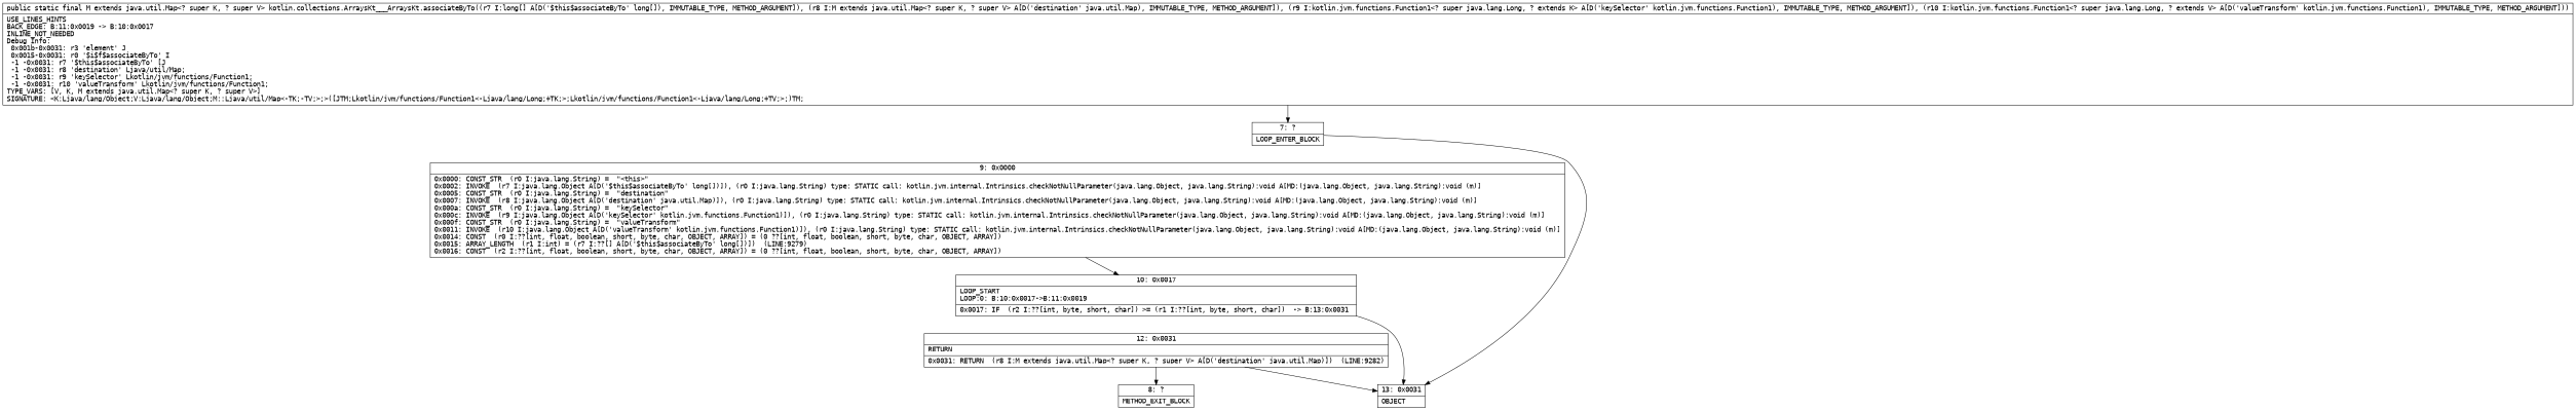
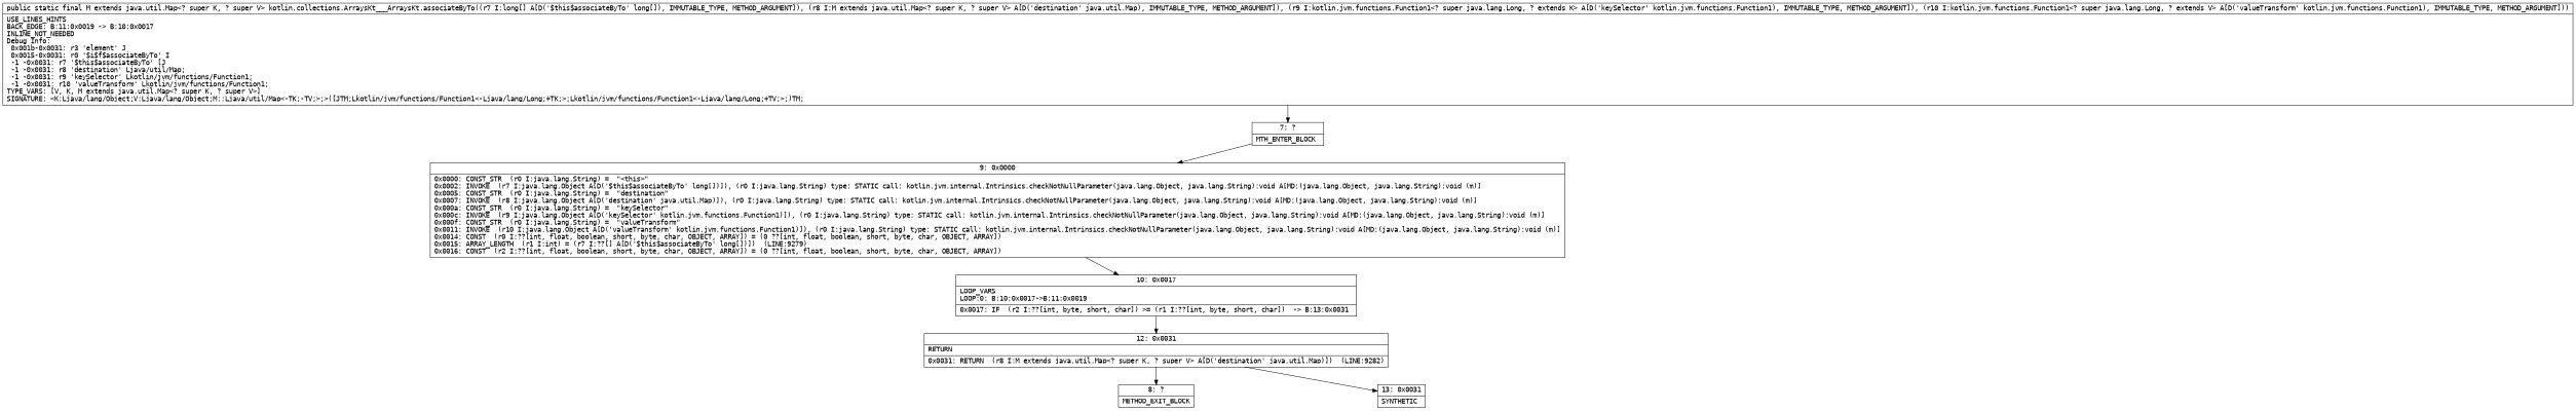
  digraph {
    fontname="DejaVu Sans Mono"
    node [fontname="DejaVu Sans Mono" shape=record]
    edge [fontname="DejaVu Sans Mono"]
-   n1 [label="{7\:\ ?|LOOP_ENTER_BLOCK\l}"]
+   n1 [label="{7\:\ ?|MTH_ENTER_BLOCK\l}"]
    n2 [label="{9\:\ 0x0000|0x0000: CONST_STR  (r0 I:java.lang.String) =  \"\<this\>\" \l0x0002: INVOKE  (r7 I:java.lang.Object A[D('$this$associateByTo' long[])]), (r0 I:java.lang.String) type: STATIC call: kotlin.jvm.internal.Intrinsics.checkNotNullParameter(java.lang.Object, java.lang.String):void A[MD:(java.lang.Object, java.lang.String):void (m)]\l0x0005: CONST_STR  (r0 I:java.lang.String) =  \"destination\" \l0x0007: INVOKE  (r8 I:java.lang.Object A[D('destination' java.util.Map)]), (r0 I:java.lang.String) type: STATIC call: kotlin.jvm.internal.Intrinsics.checkNotNullParameter(java.lang.Object, java.lang.String):void A[MD:(java.lang.Object, java.lang.String):void (m)]\l0x000a: CONST_STR  (r0 I:java.lang.String) =  \"keySelector\" \l0x000c: INVOKE  (r9 I:java.lang.Object A[D('keySelector' kotlin.jvm.functions.Function1)]), (r0 I:java.lang.String) type: STATIC call: kotlin.jvm.internal.Intrinsics.checkNotNullParameter(java.lang.Object, java.lang.String):void A[MD:(java.lang.Object, java.lang.String):void (m)]\l0x000f: CONST_STR  (r0 I:java.lang.String) =  \"valueTransform\" \l0x0011: INVOKE  (r10 I:java.lang.Object A[D('valueTransform' kotlin.jvm.functions.Function1)]), (r0 I:java.lang.String) type: STATIC call: kotlin.jvm.internal.Intrinsics.checkNotNullParameter(java.lang.Object, java.lang.String):void A[MD:(java.lang.Object, java.lang.String):void (m)]\l0x0014: CONST  (r0 I:??[int, float, boolean, short, byte, char, OBJECT, ARRAY]) = (0 ??[int, float, boolean, short, byte, char, OBJECT, ARRAY]) \l0x0015: ARRAY_LENGTH  (r1 I:int) = (r7 I:??[] A[D('$this$associateByTo' long[])])  (LINE:9279)\l0x0016: CONST  (r2 I:??[int, float, boolean, short, byte, char, OBJECT, ARRAY]) = (0 ??[int, float, boolean, short, byte, char, OBJECT, ARRAY]) \l}"]
-   n3 [label="{10\:\ 0x0017|LOOP_START\lLOOP:0: B:10:0x0017\-\>B:11:0x0019\l|0x0017: IF  (r2 I:??[int, byte, short, char]) \>= (r1 I:??[int, byte, short, char])  \-\> B:13:0x0031 \l}"]
-   n4 [label="{13\:\ 0x0031|OBJECT\l}"]
+   n3 [label="{10\:\ 0x0017|LOOP_VARS\lLOOP:0: B:10:0x0017\-\>B:11:0x0019\l|0x0017: IF  (r2 I:??[int, byte, short, char]) \>= (r1 I:??[int, byte, short, char])  \-\> B:13:0x0031 \l}"]
+   n4 [label="{13\:\ 0x0031|SYNTHETIC\l}"]
    n5 [label="{12\:\ 0x0031|RETURN\l|0x0031: RETURN  (r8 I:M extends java.util.Map\<? super K, ? super V\> A[D('destination' java.util.Map)])  (LINE:9282)\l}"]
    n6 [label="{8\:\ ?|METHOD_EXIT_BLOCK\l}"]
    n7 [label="{public static final M extends java.util.Map\<? super K, ? super V\> kotlin.collections.ArraysKt___ArraysKt.associateByTo((r7 I:long[] A[D('$this$associateByTo' long[]), IMMUTABLE_TYPE, METHOD_ARGUMENT]), (r8 I:M extends java.util.Map\<? super K, ? super V\> A[D('destination' java.util.Map), IMMUTABLE_TYPE, METHOD_ARGUMENT]), (r9 I:kotlin.jvm.functions.Function1\<? super java.lang.Long, ? extends K\> A[D('keySelector' kotlin.jvm.functions.Function1), IMMUTABLE_TYPE, METHOD_ARGUMENT]), (r10 I:kotlin.jvm.functions.Function1\<? super java.lang.Long, ? extends V\> A[D('valueTransform' kotlin.jvm.functions.Function1), IMMUTABLE_TYPE, METHOD_ARGUMENT]))  | USE_LINES_HINTS\lBACK_EDGE: B:11:0x0019 \-\> B:10:0x0017\lINLINE_NOT_NEEDED\lDebug Info:\l  0x001b\-0x0031: r3 'element' J\l  0x0015\-0x0031: r0 '$i$f$associateByTo' I\l  \-1 \-0x0031: r7 '$this$associateByTo' [J\l  \-1 \-0x0031: r8 'destination' Ljava\/util\/Map;\l  \-1 \-0x0031: r9 'keySelector' Lkotlin\/jvm\/functions\/Function1;\l  \-1 \-0x0031: r10 'valueTransform' Lkotlin\/jvm\/functions\/Function1;\lTYPE_VARS: [V, K, M extends java.util.Map\<? super K, ? super V\>]\lSIGNATURE: \<K:Ljava\/lang\/Object;V:Ljava\/lang\/Object;M::Ljava\/util\/Map\<\-TK;\-TV;\>;\>([JTM;Lkotlin\/jvm\/functions\/Function1\<\-Ljava\/lang\/Long;+TK;\>;Lkotlin\/jvm\/functions\/Function1\<\-Ljava\/lang\/Long;+TV;\>;)TM;\l}"]
-   n1 -> n4
+   n1 -> n2
    n2 -> n3
-   n3 -> n4
+   n3 -> n5
    n5 -> n4
    n5 -> n6
    n7 -> n1
  }
